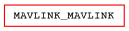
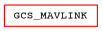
  digraph {
    rankdir=LR
    fontname="Courier Prime"
-   n1 [color=red fillcolor=white fontname="Courier Prime" fontsize=10 height=0.2 label=MAVLINK_MAVLINK shape=record style=filled width=0.4]
+   n1 [color=red fillcolor=white fontname="Courier Prime" fontsize=10 height=0.2 label=GCS_MAVLINK shape=record style=filled width=0.4]
  }
